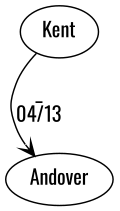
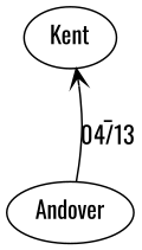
  digraph {
    fontname=Oswald
    node [fontname=Oswald]
    Kent
    Andover
-   Kent -> Andover [label="_\n04/13" random=random weight=99 arrowhead=vee fontname=Oswald]
+   Andover -> Kent [label="_\n04/13" random=random weight=99 arrowhead=vee fontname=Oswald]
  }
